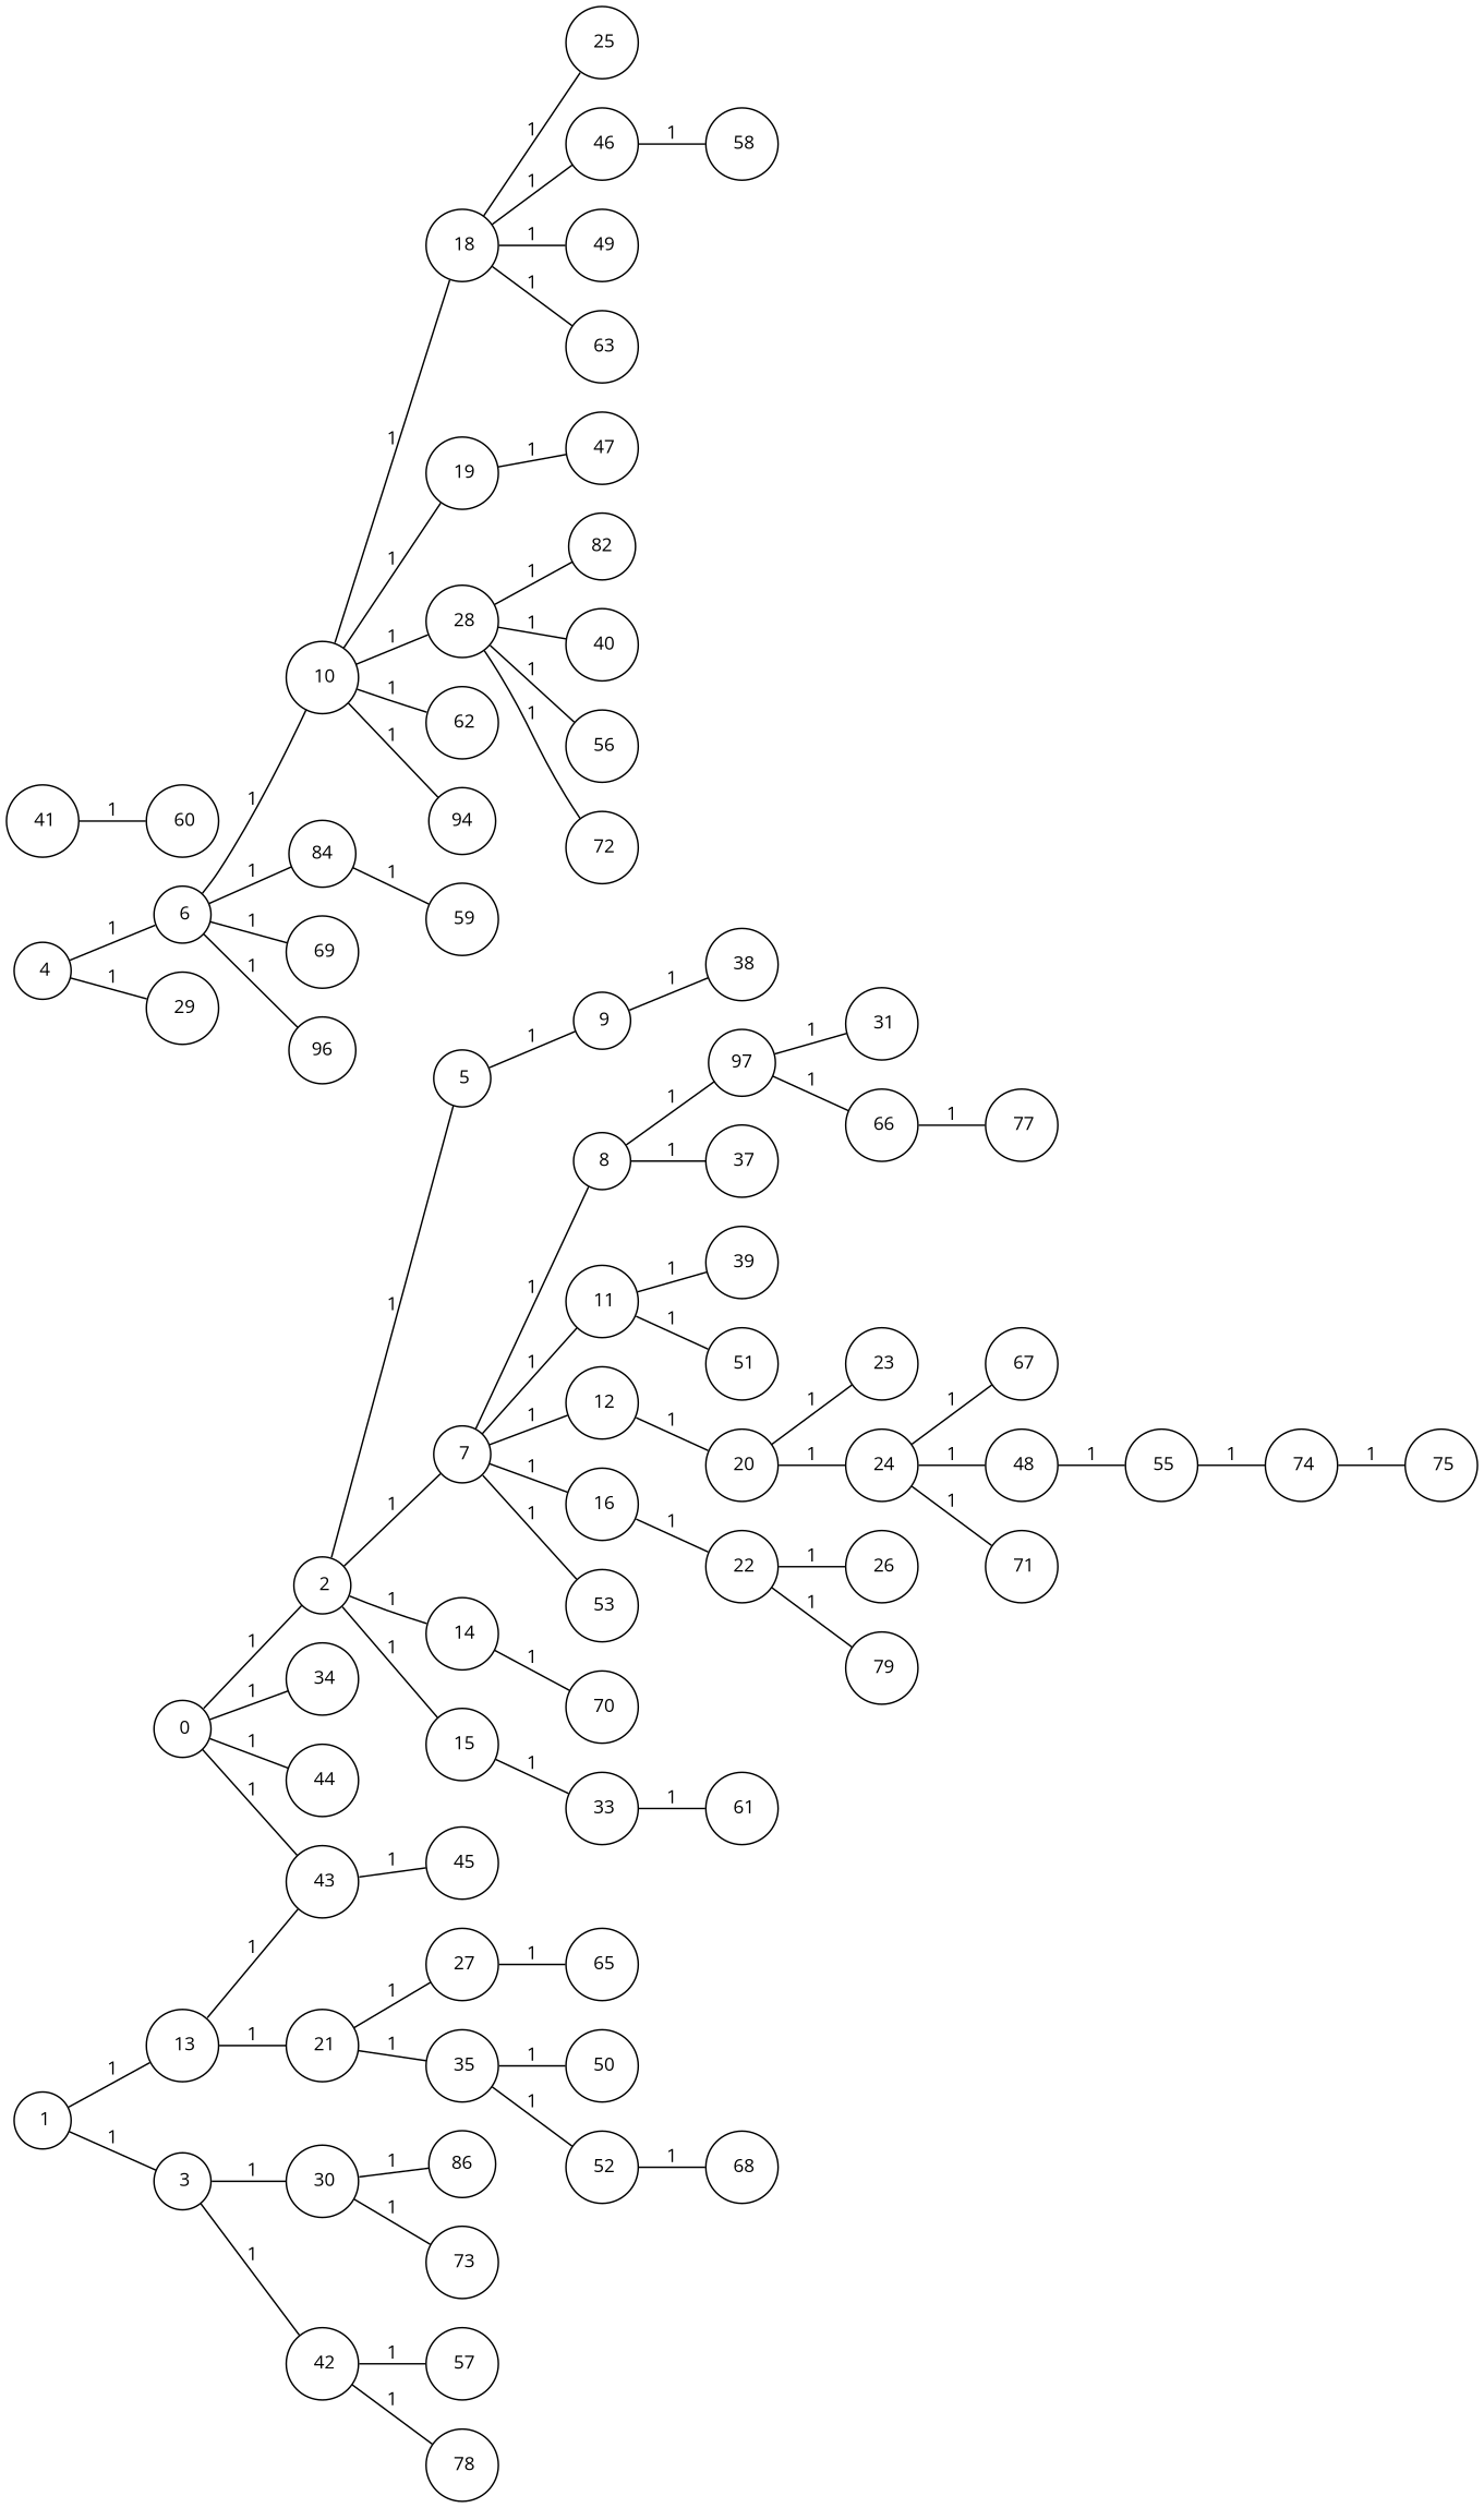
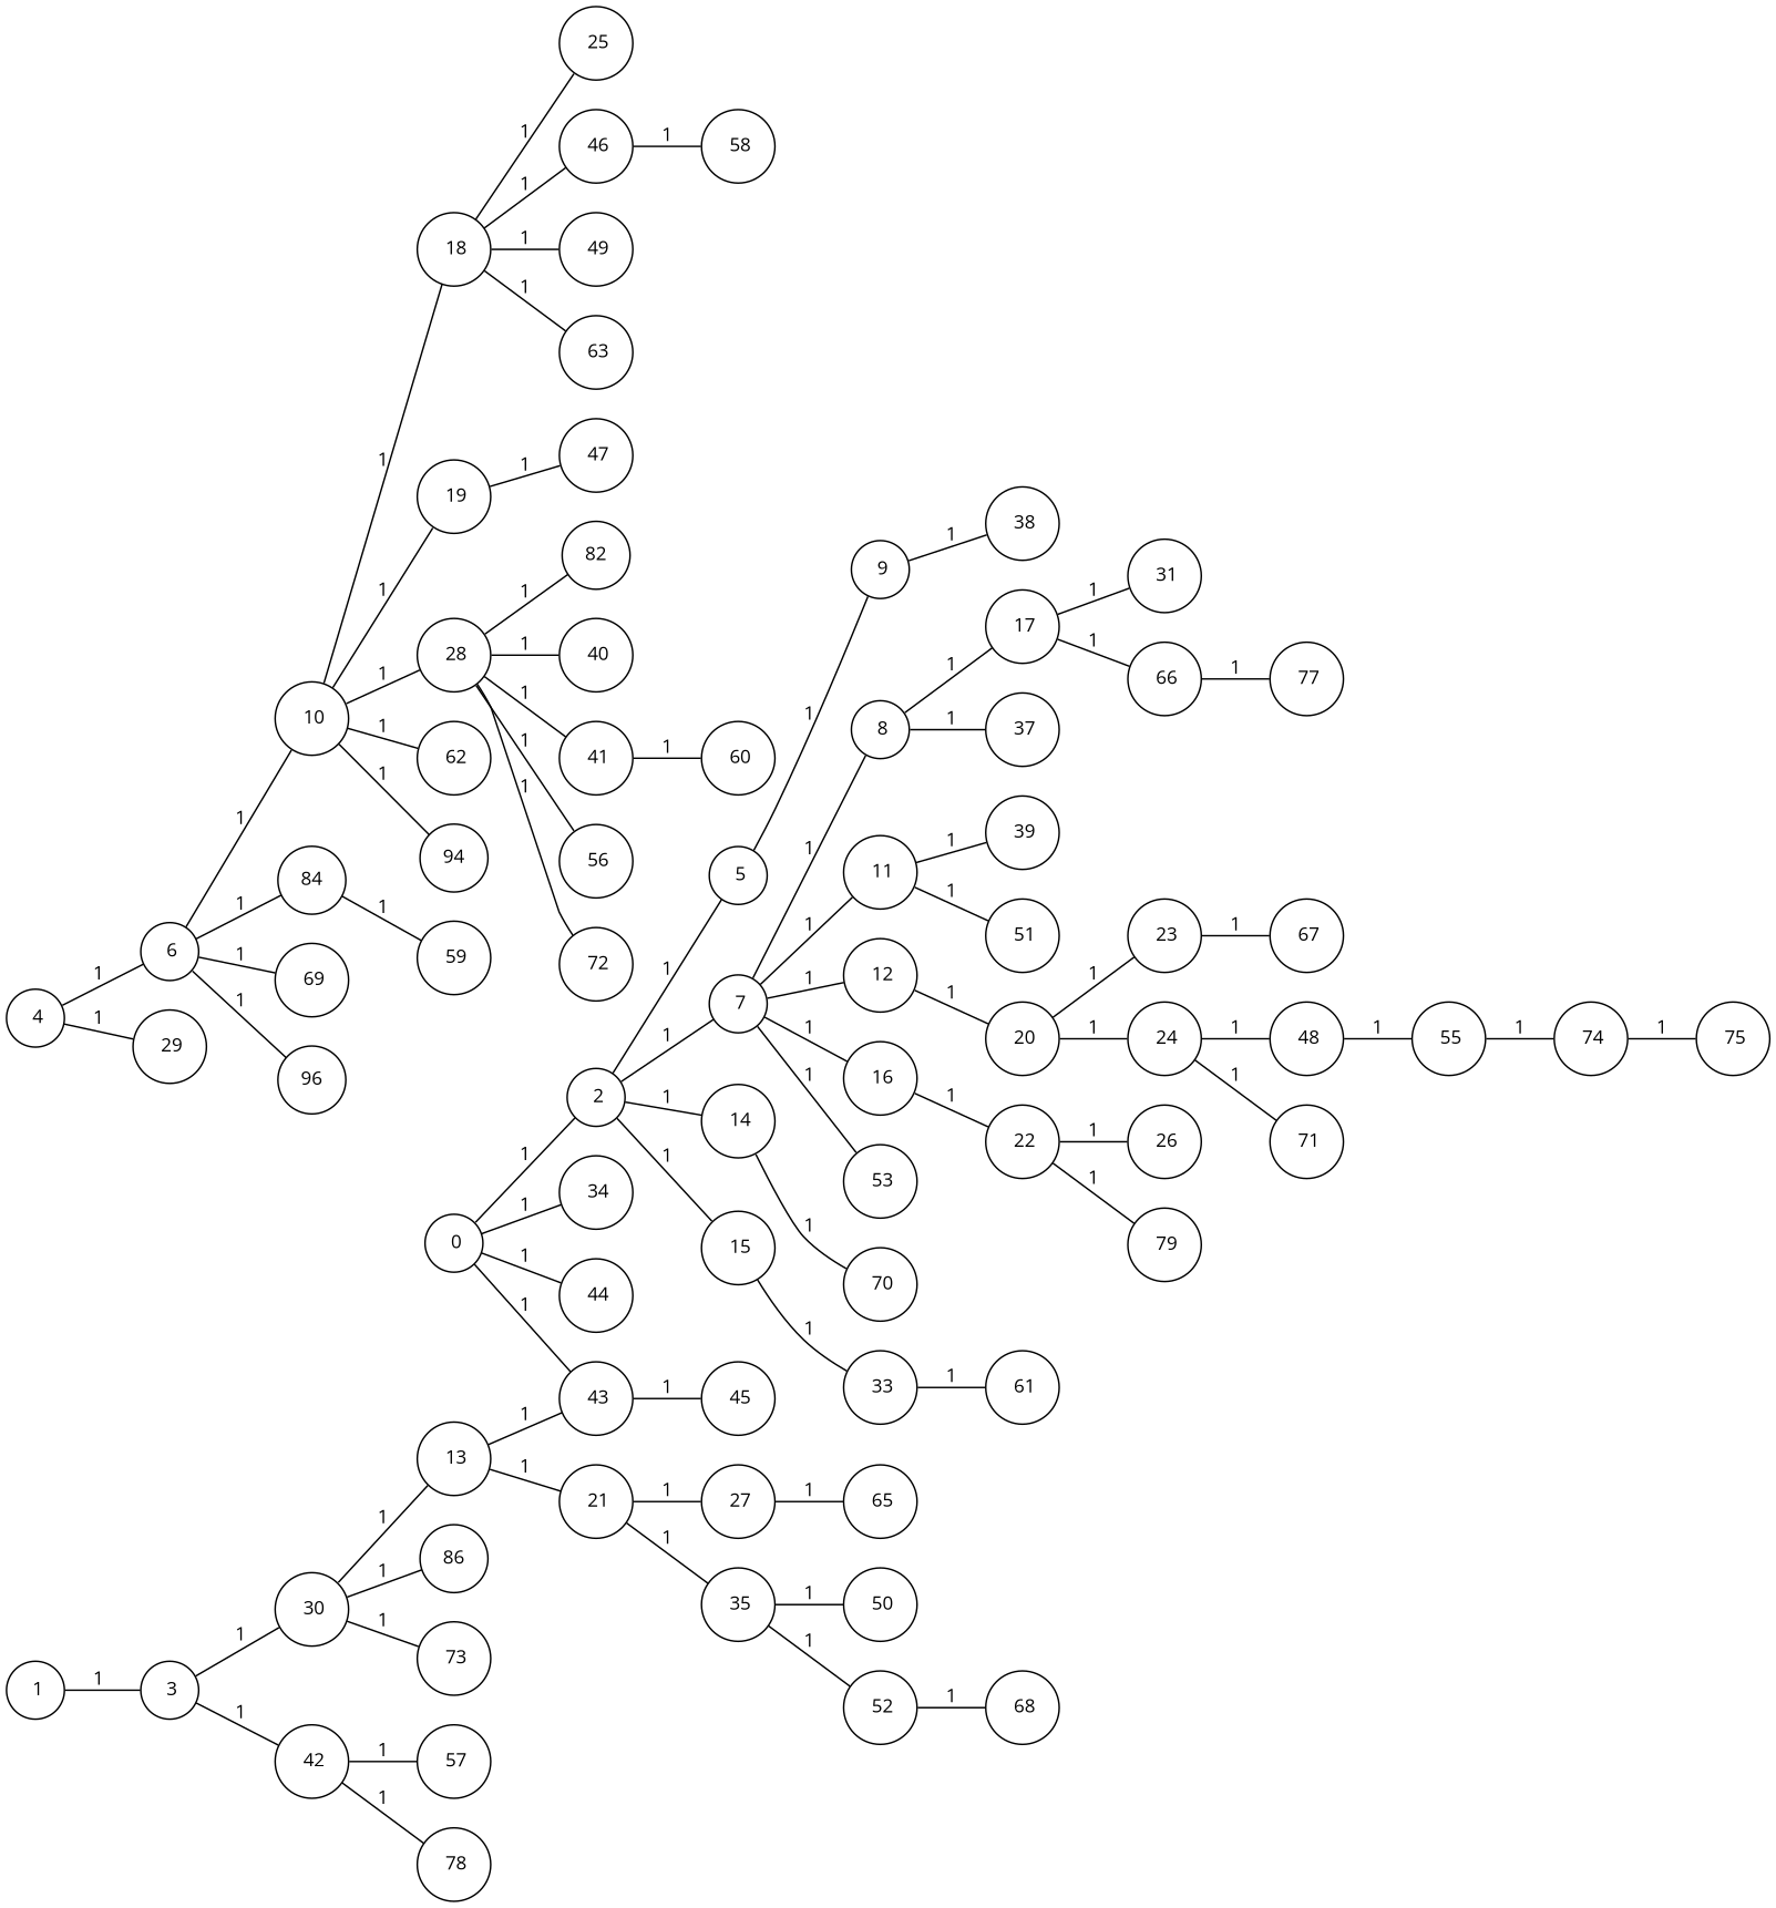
  graph {
    fixedsize="true;"
    fontname="Open Sans"
    rankdir=LR
    node [color=black fontname="Open Sans" fontsize=12 hight=.12 shape=circle]
    edge [fontname="Open Sans" fontsize=12]
    n1 [label=" 0" width=.12]
    n2 [label=" 2" width=.12]
    n3 [label=" 34" width=.12]
    n4 [label=" 44" width=.12]
    n5 [label=" 43" width=.12]
    n6 [label=" 1" width=.12]
    n7 [label=" 3" width=.12]
    n8 [label=" 13" width=.12]
    n9 [label=" 5" width=.12]
    n10 [label=" 7" width=.12]
    n11 [label=" 14" width=.12]
    n12 [label=" 15" width=.12]
    n13 [label=" 30" width=.12]
    n14 [label=" 42" width=.12]
    n15 [label=" 21" width=.12]
    n16 [label=" 4" width=.12]
    n17 [label=" 6" width=.12]
    n18 [label=" 29" width=.12]
    n19 [label=" 9" width=.12]
    n20 [label=" 8" width=.12]
    n21 [label=" 11" width=.12]
    n22 [label=" 12" width=.12]
    n23 [label=" 16" width=.12]
    n24 [label=" 53" width=.12]
    n25 [label=" 70" width=.12]
    n26 [label=" 33" width=.12]
    n27 [label=86 width=.12]
    n28 [label=" 73" width=.12]
    n29 [label=" 57" width=.12]
    n30 [label=" 78" width=.12]
    n31 [label=" 10" width=.12]
    n32 [label=84 width=.12]
    n33 [label=" 69" width=.12]
    n34 [label=96 width=.12]
    n35 [label=" 38" width=.12]
    n36 [label=" 18" width=.12]
    n37 [label=" 19" width=.12]
    n38 [label=" 28" width=.12]
    n39 [label=" 62" width=.12]
    n40 [label=94 width=.12]
    n41 [label=" 59" width=.12]
-   n42 [label=97 width=.12]
+   n42 [label=" 17" width=.12]
    n43 [label=" 37" width=.12]
    n44 [label=" 39" width=.12]
    n45 [label=" 51" width=.12]
    n46 [label=" 20" width=.12]
    n47 [label=" 22" width=.12]
    n48 [label=" 31" width=.12]
    n49 [label=" 66" width=.12]
    n50 [label=" 25" width=.12]
    n51 [label=" 46" width=.12]
    n52 [label=" 49" width=.12]
    n53 [label=" 63" width=.12]
    n54 [label=" 47" width=.12]
    n55 [label=82 width=.12]
    n56 [label=" 40" width=.12]
    n57 [label=" 41" width=.12]
    n58 [label=" 56" width=.12]
    n59 [label=" 72" width=.12]
    n60 [label=" 23" width=.12]
    n61 [label=" 24" width=.12]
    n62 [label=" 27" width=.12]
    n63 [label=" 35" width=.12]
    n64 [label=" 45" width=.12]
    n65 [label=" 61" width=.12]
    n66 [label=" 26" width=.12]
    n67 [label=" 79" width=.12]
    n68 [label=" 77" width=.12]
    n69 [label=" 58" width=.12]
    n70 [label=" 67" width=.12]
    n71 [label=" 48" width=.12]
    n72 [label=" 71" width=.12]
    n73 [label=" 65" width=.12]
    n74 [label=" 50" width=.12]
    n75 [label=" 52" width=.12]
    n76 [label=" 55" width=.12]
    n77 [label=" 60" width=.12]
    n78 [label=" 68" width=.12]
    n79 [label=" 74" width=.12]
    n80 [label=" 75" width=.12]
    n1 -- n2 [label=1]
    n1 -- n3 [label=1]
    n1 -- n4 [label=1]
    n1 -- n5 [label=1]
    n2 -- n9 [label=1]
    n2 -- n10 [label=1]
    n2 -- n11 [label=1]
    n2 -- n12 [label=1]
    n5 -- n64 [label=1]
    n6 -- n7 [label=1]
-   n6 -- n8 [label=1]
+   n13 -- n8 [label=1]
    n7 -- n13 [label=1]
    n7 -- n14 [label=1]
    n8 -- n5 [label=1]
    n8 -- n15 [label=1]
    n9 -- n19 [label=1]
    n10 -- n20 [label=1]
    n10 -- n21 [label=1]
    n10 -- n22 [label=1]
    n10 -- n23 [label=1]
    n10 -- n24 [label=1]
    n11 -- n25 [label=1]
    n12 -- n26 [label=1]
    n13 -- n27 [label=1]
    n13 -- n28 [label=1]
    n14 -- n29 [label=1]
    n14 -- n30 [label=1]
    n15 -- n62 [label=1]
    n15 -- n63 [label=1]
    n16 -- n17 [label=1]
    n16 -- n18 [label=1]
    n17 -- n31 [label=1]
    n17 -- n32 [label=1]
    n17 -- n33 [label=1]
    n17 -- n34 [label=1]
    n19 -- n35 [label=1]
    n20 -- n42 [label=1]
    n20 -- n43 [label=1]
    n21 -- n44 [label=1]
    n21 -- n45 [label=1]
    n22 -- n46 [label=1]
    n23 -- n47 [label=1]
    n26 -- n65 [label=1]
    n31 -- n36 [label=1]
    n31 -- n37 [label=1]
    n31 -- n38 [label=1]
    n31 -- n39 [label=1]
    n31 -- n40 [label=1]
    n32 -- n41 [label=1]
    n36 -- n50 [label=1]
    n36 -- n51 [label=1]
    n36 -- n52 [label=1]
    n36 -- n53 [label=1]
    n37 -- n54 [label=1]
    n38 -- n55 [label=1]
    n38 -- n56 [label=1]
+   n38 -- n57 [label=1]
    n38 -- n58 [label=1]
    n38 -- n59 [label=1]
    n42 -- n48 [label=1]
    n42 -- n49 [label=1]
    n46 -- n60 [label=1]
    n46 -- n61 [label=1]
    n47 -- n66 [label=1]
    n47 -- n67 [label=1]
    n49 -- n68 [label=1]
    n51 -- n69 [label=1]
    n57 -- n77 [label=1]
-   n61 -- n70 [label=1]
+   n60 -- n70 [label=1]
    n61 -- n71 [label=1]
    n61 -- n72 [label=1]
    n62 -- n73 [label=1]
    n63 -- n74 [label=1]
    n63 -- n75 [label=1]
    n71 -- n76 [label=1]
    n75 -- n78 [label=1]
    n76 -- n79 [label=1]
    n79 -- n80 [label=1]
  }
